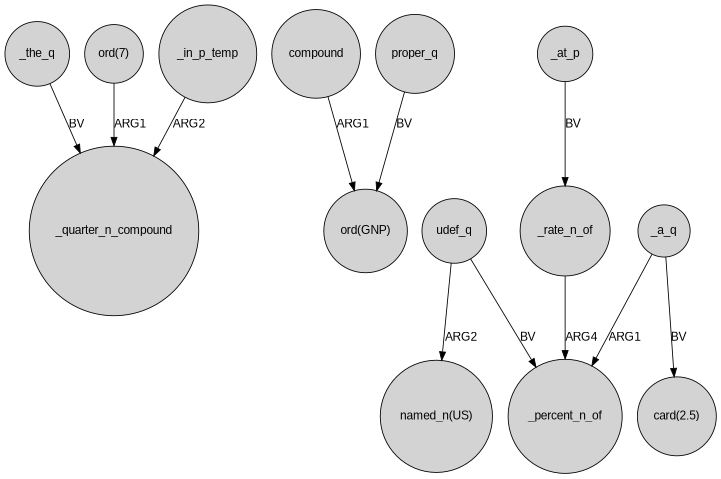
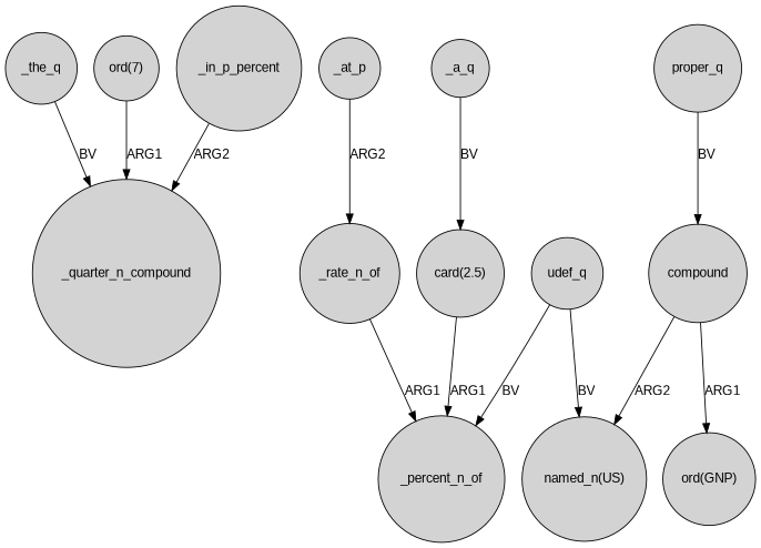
  digraph {
    fontname="Liberation Sans"
    node [fontname="Liberation Sans" shape=circle style=filled]
    edge [fontname="Liberation Sans"]
    n1 [label=_quarter_n_compound]
    _the_q
    n3 [label="ord(GNP)"]
    compound
    "named_n(US)"
    proper_q
    n7 [label="ord(7)"]
    udef_q
    _percent_n_of
    _a_q
    "card(2.5)"
    _rate_n_of
    _at_p
-   _in_p_temp
+   _in_p_temp [label=_in_p_percent]
    _the_q -> n1 [label=BV]
    compound -> n3 [label=ARG1]
-   proper_q -> n3 [label=BV]
+   compound -> "named_n(US)" [label=ARG2]
+   proper_q -> compound [label=BV]
    n7 -> n1 [label=ARG1]
-   udef_q -> "named_n(US)" [label=ARG2]
+   udef_q -> "named_n(US)" [label=BV]
    udef_q -> _percent_n_of [label=BV]
    _a_q -> "card(2.5)" [label=BV]
-   _a_q -> _percent_n_of [label=ARG1]
-   _rate_n_of -> _percent_n_of [label=ARG4]
-   _at_p -> _rate_n_of [label=BV]
+   "card(2.5)" -> _percent_n_of [label=ARG1]
+   _rate_n_of -> _percent_n_of [label=ARG1]
+   _at_p -> _rate_n_of [label=ARG2]
    _in_p_temp -> n1 [label=ARG2]
  }
